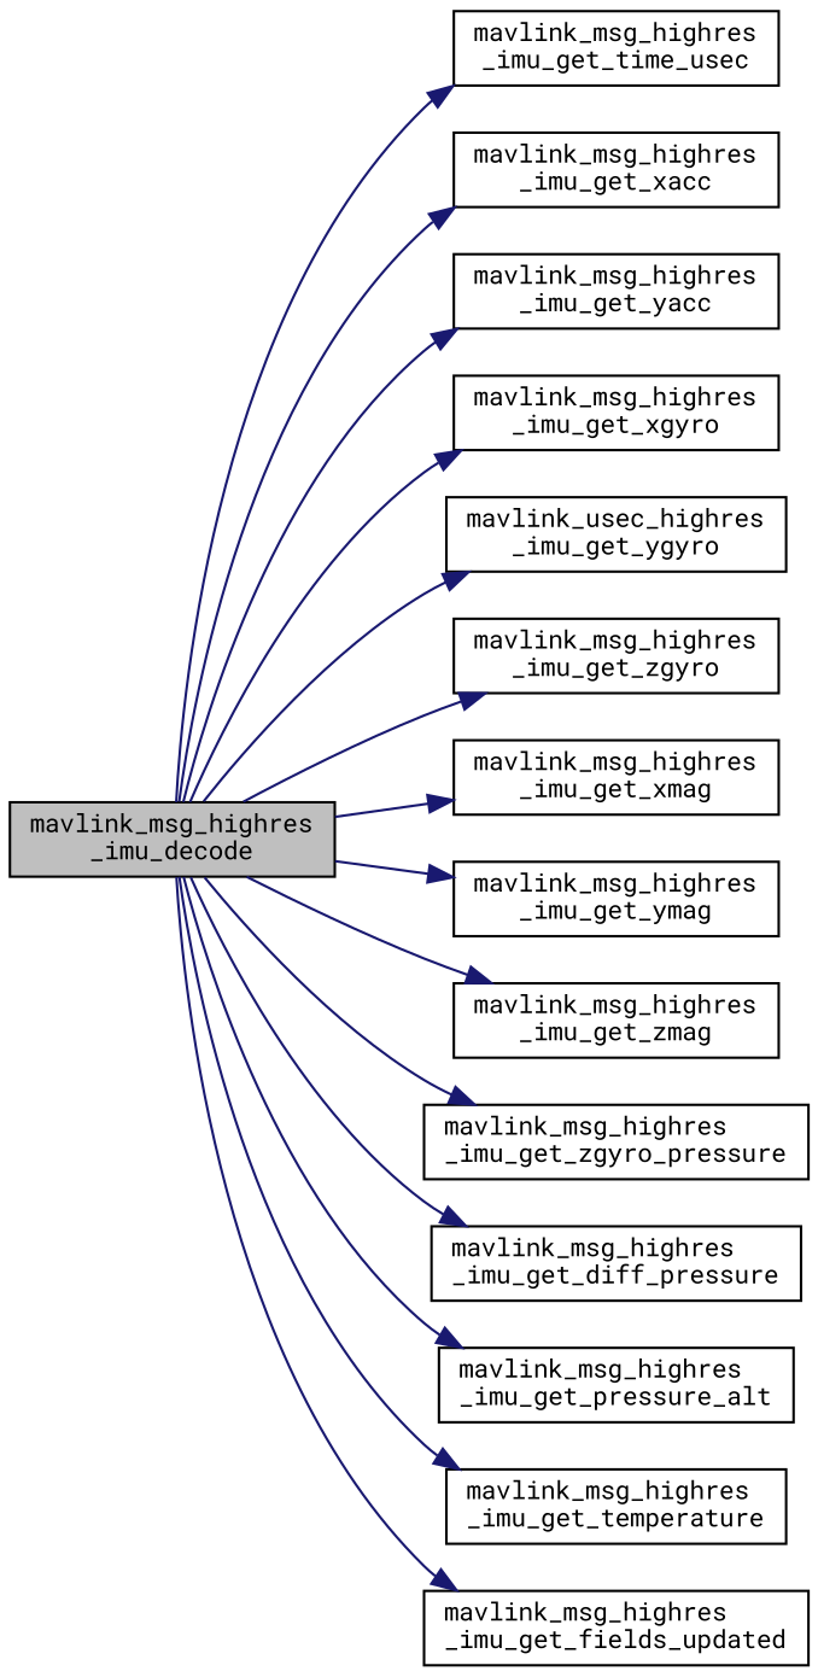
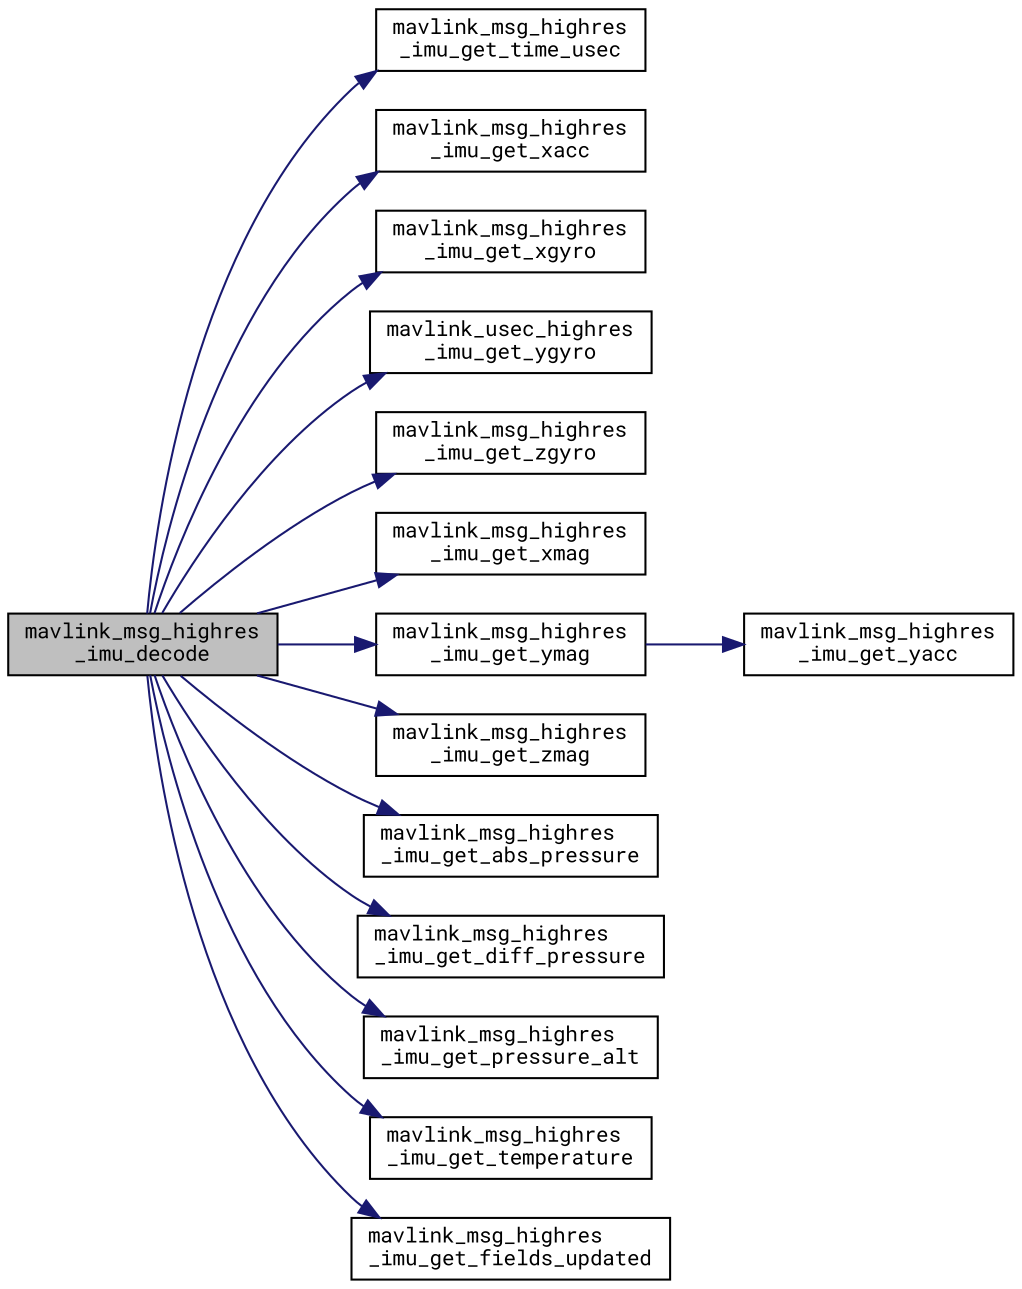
  digraph {
    fontname="Roboto Mono"
    rankdir=LR
    node [color=black fillcolor=white fontname="Roboto Mono" fontsize=10 shape=record style=filled]
    edge [color=midnightblue fontname="Roboto Mono" fontsize=10 labelfontname=Helvetica labelfontsize=10 style=solid]
    n1 [fillcolor=grey75 fontcolor=black height=0.2 label="mavlink_msg_highres\l_imu_decode" width=0.4]
    n2 [height=0.2 label="mavlink_msg_highres\l_imu_get_time_usec" width=0.4]
    n3 [height=0.2 label="mavlink_msg_highres\l_imu_get_xacc" width=0.4]
    n4 [height=0.2 label="mavlink_msg_highres\l_imu_get_yacc" width=0.4]
    n5 [height=0.2 label="mavlink_msg_highres\l_imu_get_xgyro" width=0.4]
    n6 [height=0.2 label="mavlink_usec_highres\l_imu_get_ygyro" width=0.4]
    n7 [height=0.2 label="mavlink_msg_highres\l_imu_get_zgyro" width=0.4]
    n8 [height=0.2 label="mavlink_msg_highres\l_imu_get_xmag" width=0.4]
    n9 [height=0.2 label="mavlink_msg_highres\l_imu_get_ymag" width=0.4]
    n10 [height=0.2 label="mavlink_msg_highres\l_imu_get_zmag" width=0.4]
-   n11 [height=0.2 label="mavlink_msg_highres\l_imu_get_zgyro_pressure" width=0.4]
+   n11 [height=0.2 label="mavlink_msg_highres\l_imu_get_abs_pressure" width=0.4]
    n12 [height=0.2 label="mavlink_msg_highres\l_imu_get_diff_pressure" width=0.4]
    n13 [height=0.2 label="mavlink_msg_highres\l_imu_get_pressure_alt" width=0.4]
    n14 [height=0.2 label="mavlink_msg_highres\l_imu_get_temperature" width=0.4]
    n15 [height=0.2 label="mavlink_msg_highres\l_imu_get_fields_updated" width=0.4]
    n1 -> n2
    n1 -> n3
-   n1 -> n4
+   n9 -> n4
    n1 -> n5
    n1 -> n6
    n1 -> n7
    n1 -> n8
    n1 -> n9
    n1 -> n10
    n1 -> n11
    n1 -> n12
    n1 -> n13
    n1 -> n14
    n1 -> n15
  }
